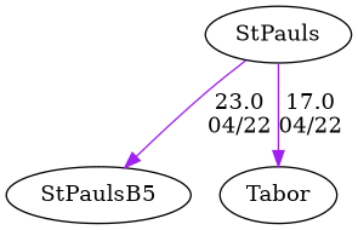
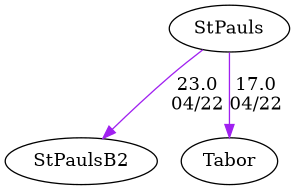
  digraph {
    edge [color=purple random=random]
    StPauls
-   StPaulsB5
+   StPaulsB5 [label=StPaulsB2]
    Tabor
    StPauls -> StPaulsB5 [label="23.0\n04/22" weight=77]
    StPauls -> Tabor [label="17.0\n04/22" weight=83]
  }
